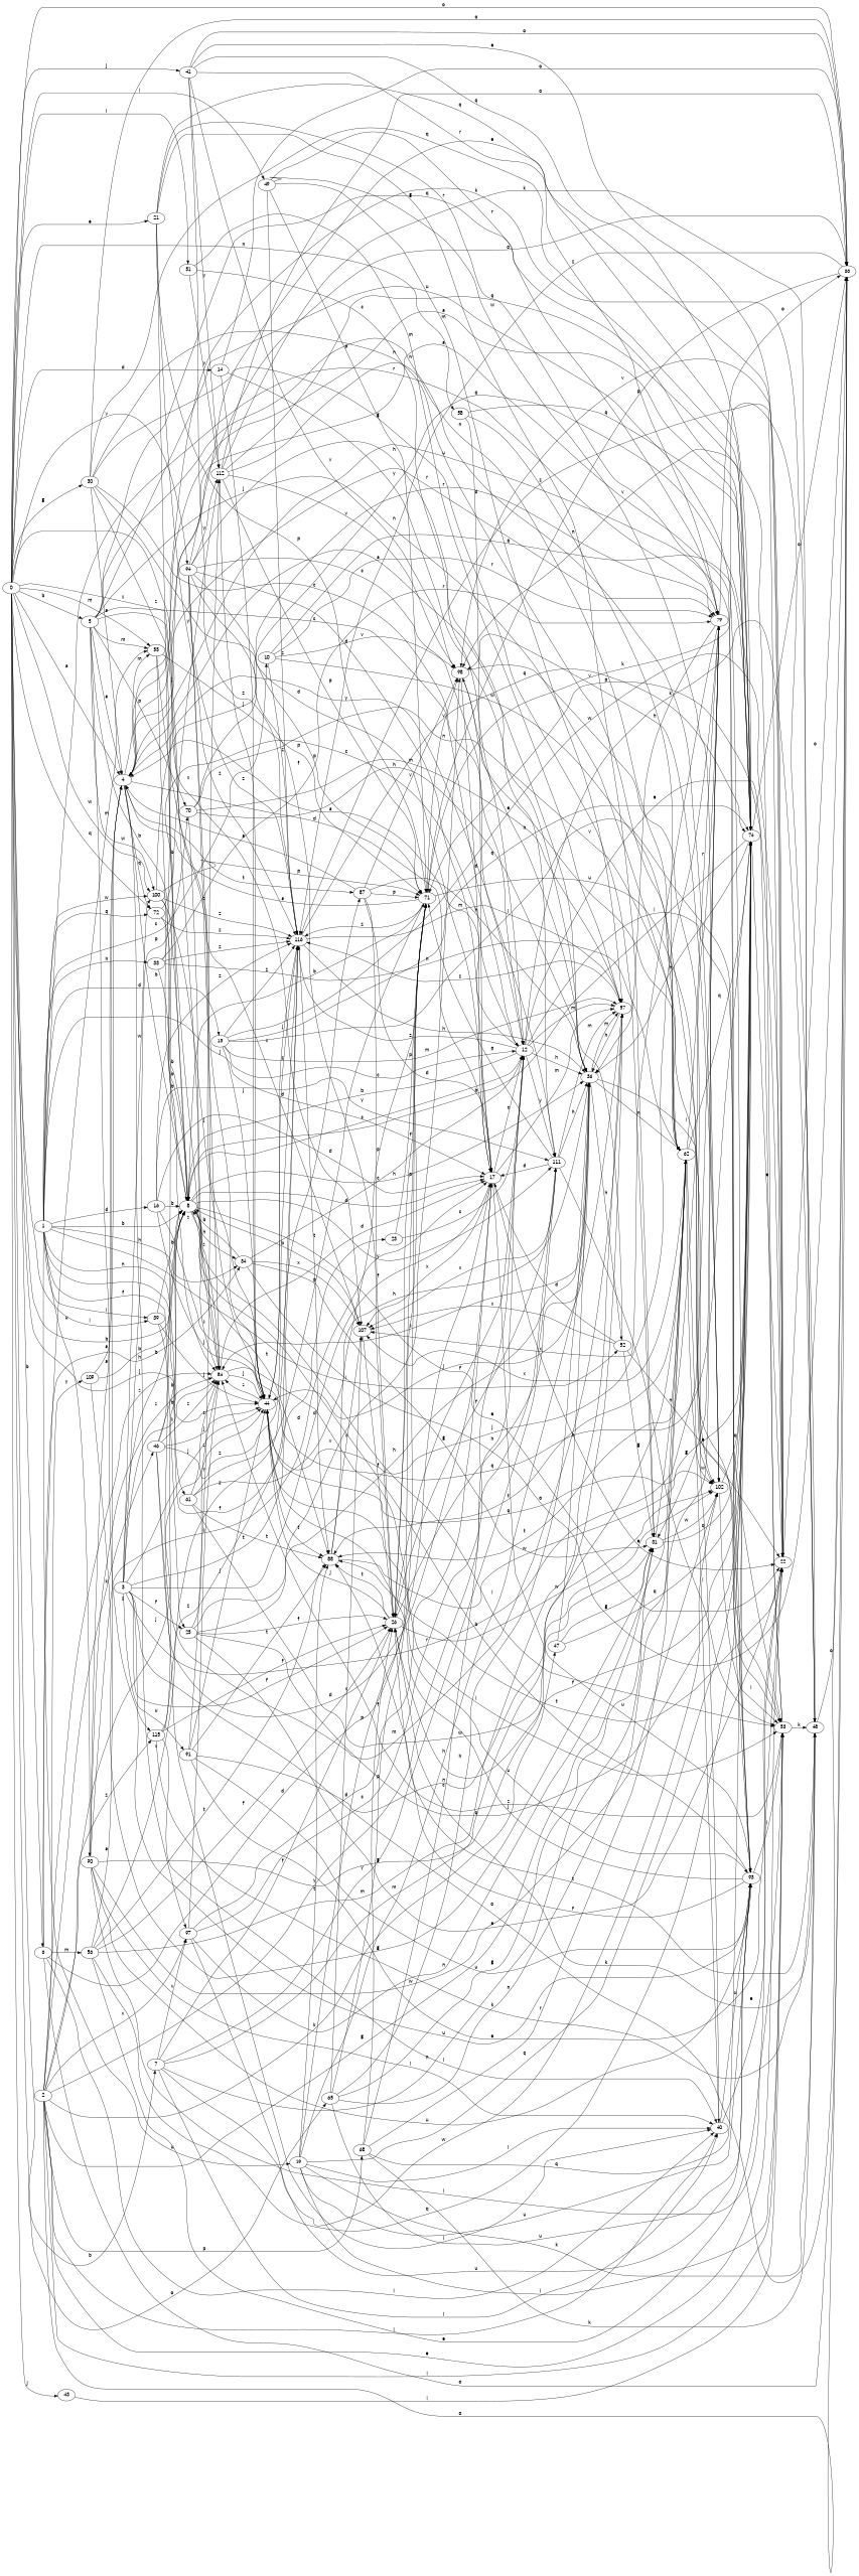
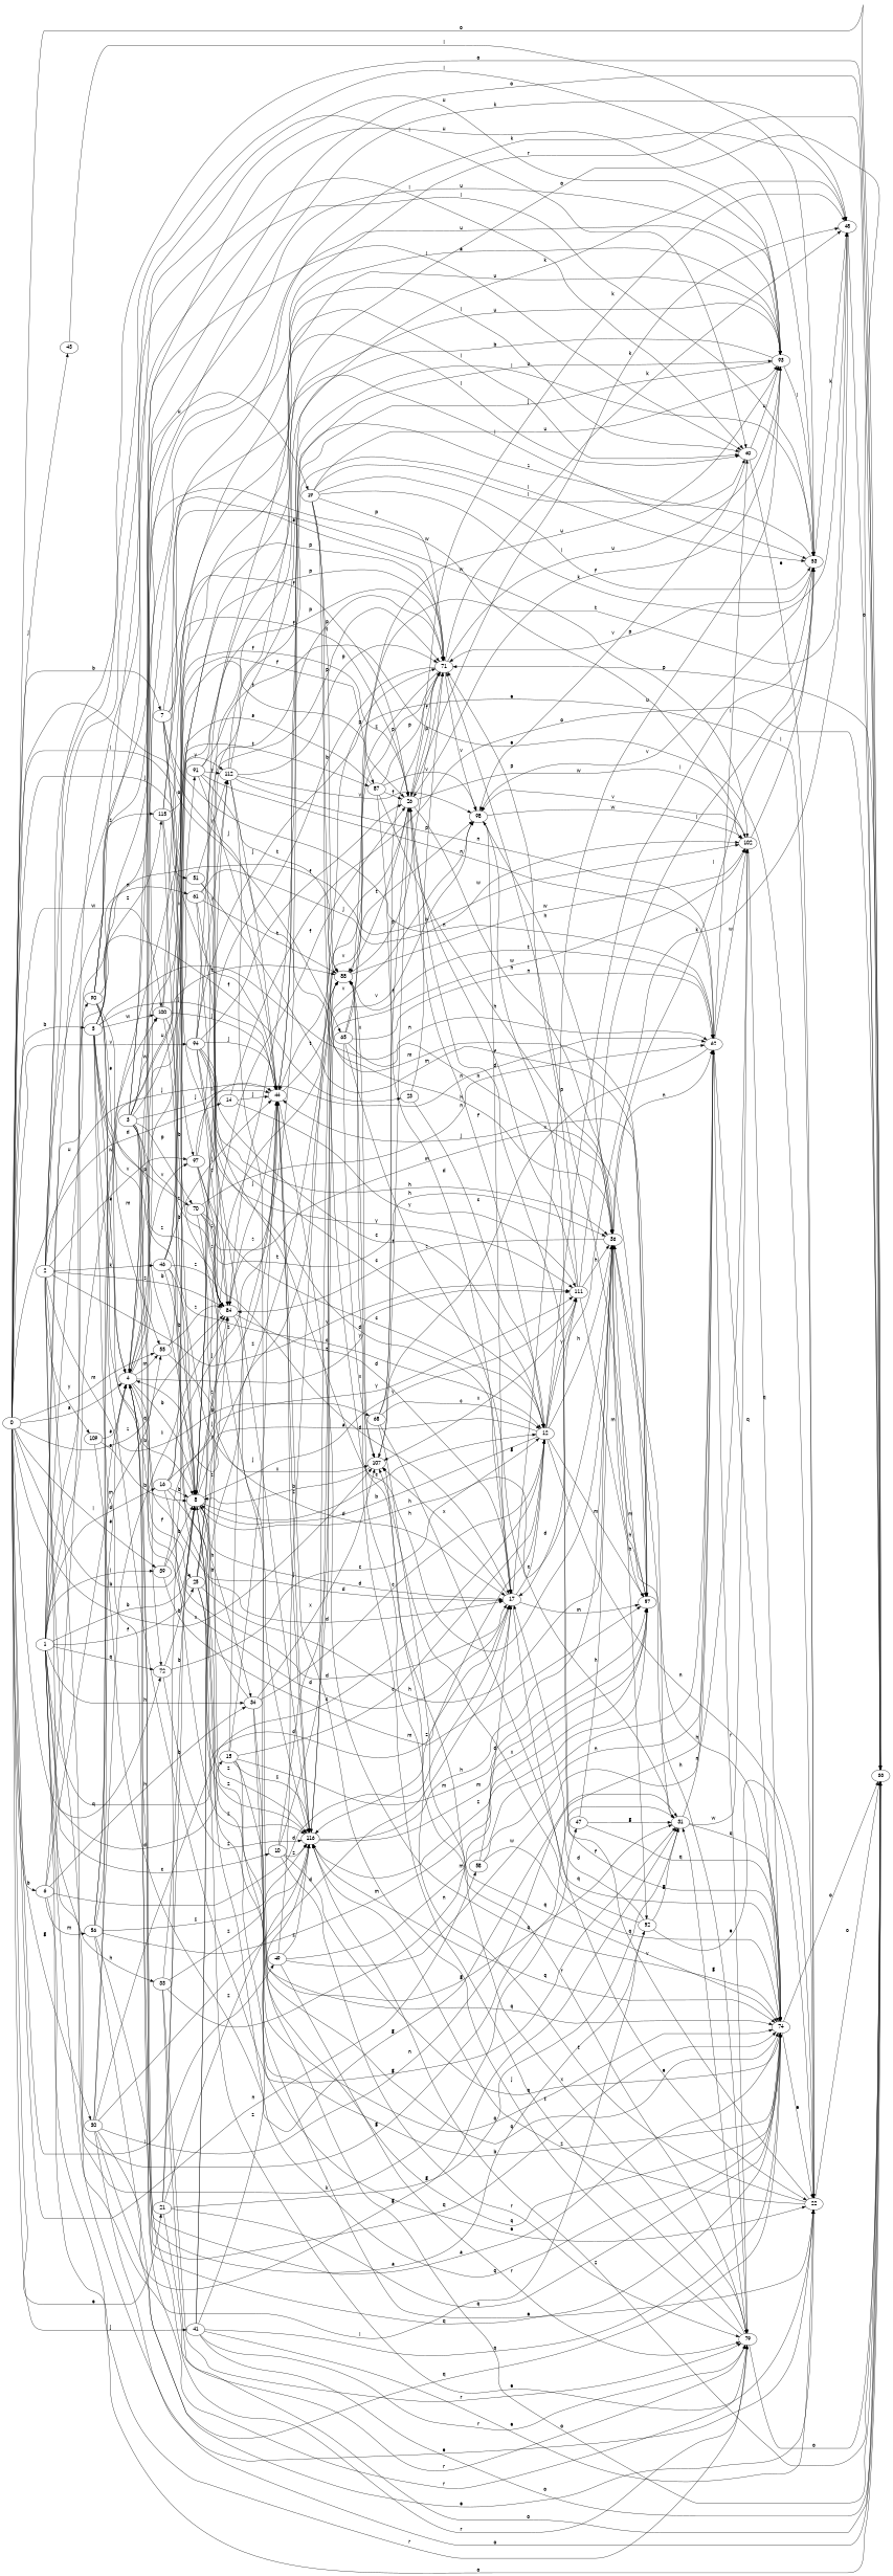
  strict digraph {
    fontname=Lato
    rankdir=LR
    node [fontname=Lato]
    edge [fontname=Lato]
    0
    4
    5
    6
    7
    8
    14
    21
    30
    39
    41
    43
    44
    49
    51
    55
    58
    65
    66
    72
    84
    94
    100
    107
    17
    79
    97
    111
    87
    93
    48
    115
    70
    12
    62
    74
    102
    34
    40
    56
    26
    57
    22
    53
    36
    88
    31
    116
    71
    98
    112
    1
    10
    15
    16
    23
    25
    33
    52
    61
    n61 [label=19]
    90
    2
    46
    47
    68
    109
    3
    91
    0 -> 4 [label=a]
    0 -> 5 [label=b]
    0 -> 6 [label=b]
    0 -> 7 [label=b]
    0 -> 8 [label=b]
    0 -> 14 [label=d]
    0 -> 21 [label=e]
    0 -> 30 [label=g]
    0 -> 39 [label=i]
    0 -> 41 [label=j]
    0 -> 43 [label=j]
    0 -> 44 [label=j]
    0 -> 49 [label=l]
    0 -> 51 [label=l]
    0 -> 55 [label=m]
    0 -> 58 [label=n]
    0 -> 65 [label=o]
    0 -> 66 [label=o]
    0 -> 72 [label=q]
    0 -> 84 [label=s]
    0 -> 94 [label=v]
    0 -> 100 [label=w]
    0 -> 107 [label=x]
    4 -> 8 [label=b]
    4 -> 55 [label=m]
    4 -> 72 [label=q]
    4 -> 17 [label=d]
    4 -> 79 [label=r]
    4 -> 97 [label=v]
    4 -> 111 [label=y]
    4 -> 87 [label=t]
    4 -> 93 [label=u]
    4 -> 48 [label=k]
    5 -> 4 [label=a]
    5 -> 8 [label=b]
    5 -> 44 [label=j]
    5 -> 55 [label=m]
    5 -> 100 [label=w]
    5 -> 93 [label=u]
    5 -> 115 [label=z]
    5 -> 70 [label=p]
    5 -> 12 [label=c]
    5 -> 62 [label=n]
    5 -> 74 [label=q]
    5 -> 102 [label=w]
    6 -> 55 [label=m]
    6 -> 66 [label=o]
    6 -> 17 [label=d]
    6 -> 34 [label=h]
    6 -> 40 [label=i]
    6 -> 56 [label=m]
    7 -> 97 [label=v]
    7 -> 111 [label=y]
    7 -> 62 [label=n]
    7 -> 102 [label=w]
    7 -> 40 [label=i]
    7 -> 26 [label=f]
    7 -> 57 [label=m]
    8 -> 84 [label=s]
    8 -> 17 [label=d]
    8 -> 111 [label=y]
    8 -> 12 [label=c]
    8 -> 34 [label=h]
    8 -> 22 [label=e]
    8 -> 53 [label=l]
    8 -> 36 [label=h]
    8 -> 88 [label=t]
    14 -> 44 [label=j]
    14 -> 66 [label=o]
    14 -> 111 [label=y]
    21 -> 8 [label=b]
    21 -> 79 [label=r]
    21 -> 74 [label=q]
    21 -> 31 [label=g]
    21 -> 116 [label=z]
    21 -> 71 [label=p]
    30 -> 4 [label=a]
    30 -> 66 [label=o]
    30 -> 84 [label=s]
    30 -> 17 [label=d]
    30 -> 12 [label=c]
    30 -> 62 [label=n]
    30 -> 74 [label=q]
    30 -> 31 [label=g]
    39 -> 8 [label=b]
    39 -> 44 [label=j]
    39 -> 57 [label=m]
    41 -> 66 [label=o]
    41 -> 79 [label=r]
    41 -> 74 [label=q]
    41 -> 22 [label=e]
    41 -> 116 [label=z]
    41 -> 98 [label=v]
    41 -> 112 [label=y]
    43 -> 53 [label=l]
    44 -> 84 [label=s]
    44 -> 93 [label=u]
    44 -> 74 [label=q]
    44 -> 88 [label=t]
    44 -> 116 [label=z]
    49 -> 79 [label=r]
    49 -> 102 [label=w]
    49 -> 57 [label=m]
    49 -> 116 [label=z]
    49 -> 71 [label=p]
    51 -> 12 [label=c]
    51 -> 57 [label=m]
    51 -> 112 [label=y]
    55 -> 84 [label=s]
    55 -> 107 [label=x]
    55 -> 71 [label=p]
    58 -> 17 [label=d]
    58 -> 62 [label=n]
    58 -> 74 [label=q]
    65 -> 107 [label=x]
    65 -> 93 [label=u]
    65 -> 62 [label=n]
    65 -> 36 [label=h]
    65 -> 31 [label=g]
    65 -> 71 [label=p]
    66 -> 116 [label=z]
    66 -> 71 [label=p]
    72 -> 8 [label=b]
    72 -> 12 [label=c]
    72 -> 116 [label=z]
    84 -> 44 [label=j]
    84 -> 17 [label=d]
    84 -> 74 [label=q]
    94 -> 44 [label=j]
    94 -> 84 [label=s]
    94 -> 17 [label=d]
    94 -> 12 [label=c]
    94 -> 26 [label=f]
    94 -> 22 [label=e]
    94 -> 36 [label=h]
    94 -> 116 [label=z]
    94 -> 71 [label=p]
    94 -> 112 [label=y]
    100 -> 8 [label=b]
    100 -> 44 [label=j]
-   100 -> 79 [label=r]
+   100 -> 66 [label=r]
    100 -> 116 [label=z]
    100 -> 71 [label=p]
    107 -> 8 [label=b]
    107 -> 26 [label=f]
    17 -> 107 [label=x]
    17 -> 93 [label=u]
    17 -> 12 [label=c]
    17 -> 57 [label=m]
    17 -> 22 [label=e]
    79 -> 44 [label=j]
    79 -> 66 [label=o]
    79 -> 107 [label=x]
    79 -> 36 [label=h]
    79 -> 88 [label=t]
    79 -> 31 [label=g]
    97 -> 84 [label=s]
    97 -> 17 [label=d]
    97 -> 93 [label=u]
    97 -> 12 [label=c]
    97 -> 62 [label=n]
    111 -> 107 [label=x]
    111 -> 17 [label=d]
    111 -> 26 [label=f]
    111 -> 57 [label=m]
    111 -> 53 [label=l]
    111 -> 36 [label=h]
    111 -> 71 [label=p]
    87 -> 4 [label=a]
    87 -> 17 [label=d]
    87 -> 26 [label=f]
    87 -> 36 [label=h]
    87 -> 71 [label=p]
    87 -> 98 [label=v]
    93 -> 4 [label=a]
    93 -> 8 [label=b]
    93 -> 44 [label=j]
    93 -> 26 [label=f]
    93 -> 53 [label=l]
    48 -> 66 [label=o]
    48 -> 88 [label=t]
    115 -> 8 [label=b]
    115 -> 48 [label=k]
    115 -> 40 [label=i]
    115 -> 26 [label=f]
    115 -> 116 [label=z]
    70 -> 84 [label=s]
    70 -> 62 [label=n]
    70 -> 74 [label=q]
    70 -> 57 [label=m]
    70 -> 36 [label=h]
    12 -> 4 [label=a]
    12 -> 8 [label=b]
    12 -> 111 [label=y]
    12 -> 48 [label=k]
    12 -> 26 [label=f]
    12 -> 57 [label=m]
-   12 -> 22 [label=e]
+   12 -> 22 [label=n]
    12 -> 53 [label=l]
    12 -> 36 [label=h]
    12 -> 116 [label=z]
    62 -> 107 [label=x]
    62 -> 79 [label=r]
    62 -> 74 [label=q]
    62 -> 102 [label=w]
    62 -> 40 [label=i]
    62 -> 88 [label=t]
    74 -> 4 [label=a]
    74 -> 8 [label=b]
    74 -> 66 [label=o]
    74 -> 26 [label=f]
    74 -> 22 [label=e]
    74 -> 36 [label=h]
    102 -> 74 [label=q]
    102 -> 53 [label=l]
    102 -> 98 [label=v]
    34 -> 8 [label=b]
    34 -> 66 [label=o]
    34 -> 107 [label=x]
    34 -> 12 [label=c]
    34 -> 31 [label=g]
    40 -> 93 [label=u]
    40 -> 22 [label=e]
    40 -> 98 [label=v]
    56 -> 4 [label=a]
    56 -> 74 [label=q]
    56 -> 26 [label=f]
    56 -> 57 [label=m]
    56 -> 22 [label=e]
    56 -> 88 [label=t]
    56 -> 116 [label=z]
    26 -> 44 [label=j]
    26 -> 48 [label=k]
    26 -> 102 [label=w]
    26 -> 36 [label=h]
    26 -> 88 [label=t]
    26 -> 71 [label=p]
    57 -> 44 [label=j]
    57 -> 36 [label=h]
    57 -> 116 [label=z]
    22 -> 66 [label=o]
    22 -> 88 [label=t]
    22 -> 116 [label=z]
    22 -> 98 [label=v]
    53 -> 84 [label=s]
    53 -> 48 [label=k]
    53 -> 71 [label=p]
    53 -> 98 [label=v]
    36 -> 84 [label=s]
    36 -> 62 [label=n]
    36 -> 57 [label=m]
    36 -> 53 [label=l]
    36 -> 52 [label=h]
    88 -> 107 [label=x]
    88 -> 102 [label=w]
    88 -> 71 [label=p]
    31 -> 62 [label=n]
    31 -> 74 [label=q]
    31 -> 102 [label=w]
+   31 -> 71 [label=p]
    116 -> 44 [label=j]
    116 -> 74 [label=q]
    116 -> 57 [label=m]
    116 -> 36 [label=h]
    116 -> 88 [label=t]
    71 -> 4 [label=a]
    71 -> 8 [label=b]
    71 -> 93 [label=u]
    71 -> 48 [label=k]
    71 -> 26 [label=f]
    71 -> 116 [label=z]
    71 -> 98 [label=v]
    98 -> 17 [label=d]
    98 -> 102 [label=w]
    98 -> 36 [label=h]
    112 -> 44 [label=j]
    112 -> 66 [label=o]
    112 -> 48 [label=k]
    112 -> 62 [label=n]
    112 -> 74 [label=q]
    112 -> 71 [label=p]
    112 -> 98 [label=v]
    1 -> 8 [label=b]
    1 -> 39 [label=i]
    1 -> 72 [label=q]
    1 -> 100 [label=w]
    1 -> 17 [label=d]
    1 -> 79 [label=r]
    1 -> 34 [label=h]
    1 -> 10 [label=c]
    1 -> 15 [label=d]
    1 -> 16 [label=d]
    1 -> 23 [label=f]
    1 -> 25 [label=f]
    1 -> 33 [label=h]
    1 -> 52 [label=l]
    1 -> 61 [label=n]
    1 -> n61 [label=u]
    1 -> 90 [label=u]
    10 -> 79 [label=r]
    10 -> 74 [label=q]
    10 -> 102 [label=w]
    10 -> 116 [label=z]
    10 -> 98 [label=v]
    15 -> 44 [label=j]
    15 -> 12 [label=c]
    15 -> 74 [label=q]
    15 -> 57 [label=m]
    15 -> 22 [label=e]
    15 -> 53 [label=l]
    15 -> 116 [label=z]
    16 -> 8 [label=b]
    16 -> 44 [label=j]
    16 -> 17 [label=d]
    16 -> 111 [label=y]
    16 -> 53 [label=l]
    16 -> 116 [label=z]
    23 -> 12 [label=c]
    23 -> 71 [label=p]
    25 -> 84 [label=s]
    25 -> 74 [label=q]
    25 -> 26 [label=f]
    25 -> 22 [label=e]
    25 -> 36 [label=h]
    25 -> 98 [label=v]
    33 -> 8 [label=b]
    33 -> 66 [label=o]
    33 -> 79 [label=r]
    33 -> 62 [label=n]
    33 -> 116 [label=z]
    52 -> 4 [label=a]
    52 -> 107 [label=x]
    52 -> 17 [label=d]
    52 -> 22 [label=e]
    52 -> 31 [label=g]
    61 -> 84 [label=s]
    61 -> 102 [label=w]
    61 -> 36 [label=h]
    61 -> 88 [label=t]
    61 -> 71 [label=p]
    n61 -> 93 [label=u]
    n61 -> 48 [label=k]
    n61 -> 74 [label=q]
    n61 -> 40 [label=i]
    n61 -> 53 [label=l]
    n61 -> 36 [label=h]
    n61 -> 88 [label=t]
    n61 -> 71 [label=p]
    90 -> 4 [label=a]
    90 -> 84 [label=s]
    90 -> 17 [label=d]
    90 -> 93 [label=u]
    90 -> 102 [label=w]
    90 -> 40 [label=i]
    90 -> 53 [label=l]
    90 -> 31 [label=g]
    2 -> 44 [label=j]
    2 -> 66 [label=o]
    2 -> 84 [label=s]
    2 -> 97 [label=v]
    2 -> 111 [label=y]
    2 -> 115 [label=z]
    2 -> 40 [label=i]
    2 -> 22 [label=e]
    2 -> 53 [label=l]
    2 -> 31 [label=g]
    2 -> 46 [label=k]
    2 -> 47 [label=k]
    2 -> 68 [label=p]
    2 -> 109 [label=y]
    46 -> 8 [label=b]
    46 -> 44 [label=j]
    46 -> 84 [label=s]
    46 -> 17 [label=d]
    46 -> 40 [label=i]
    46 -> 116 [label=z]
    46 -> 112 [label=y]
    47 -> 74 [label=q]
    47 -> 36 [label=h]
    47 -> 31 [label=g]
    68 -> 79 [label=r]
    68 -> 48 [label=k]
    68 -> 12 [label=c]
    68 -> 74 [label=q]
    68 -> 26 [label=f]
    109 -> 4 [label=a]
    109 -> 8 [label=b]
    109 -> 31 [label=g]
    3 -> 8 [label=b]
    3 -> 44 [label=j]
    3 -> 66 [label=o]
    3 -> 84 [label=s]
    3 -> 100 [label=w]
    3 -> 17 [label=d]
    3 -> 79 [label=r]
    3 -> 87 [label=t]
    3 -> 93 [label=u]
    3 -> 70 [label=p]
    3 -> 26 [label=f]
    3 -> 25 [label=f]
    3 -> 91 [label=u]
    91 -> 44 [label=j]
    91 -> 93 [label=u]
    91 -> 62 [label=n]
    91 -> 22 [label=e]
    91 -> 88 [label=t]
    91 -> 112 [label=y]
  }
